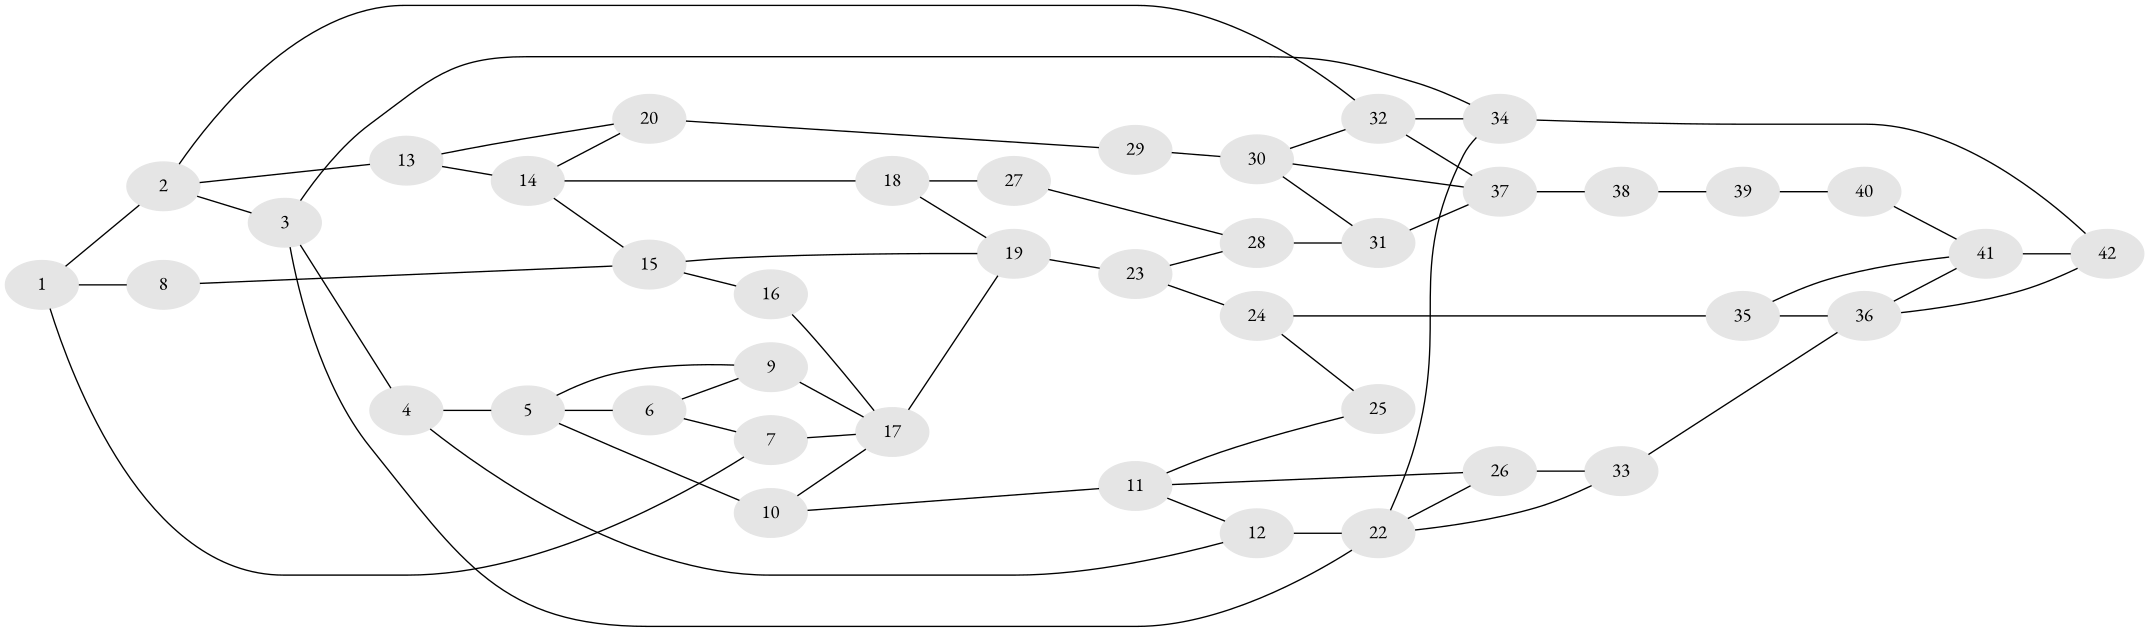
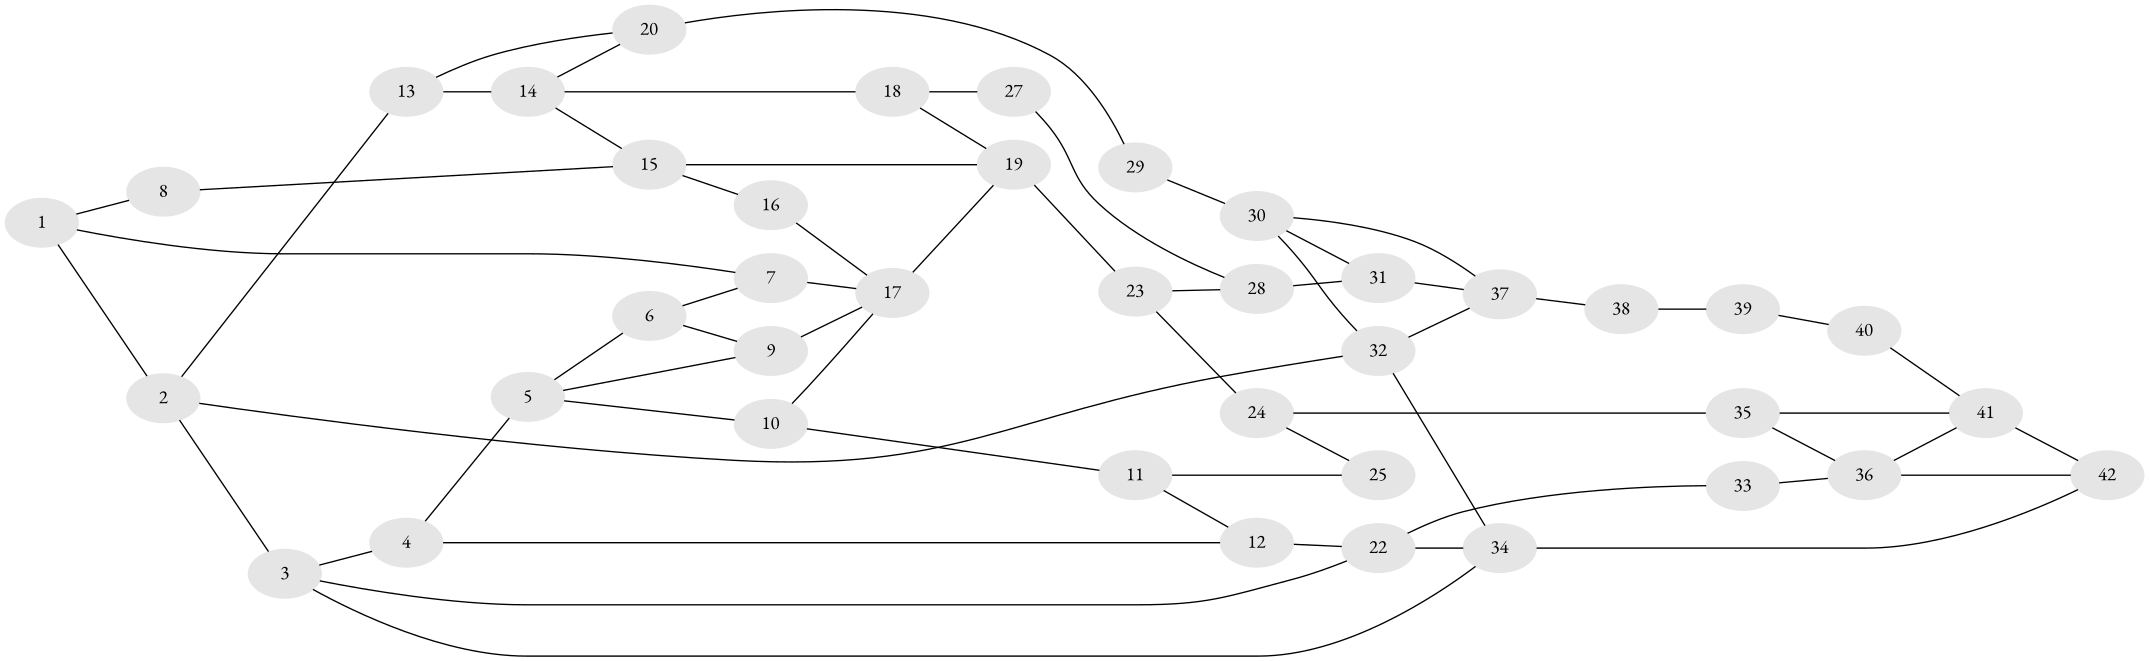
  graph {
    fontname="EB Garamond"
    rankdir=LR
    node [color=gray90 fontname="EB Garamond" style=filled]
    edge [fontname="EB Garamond" weight=1.0]
    1
    2
    7
    8
    3
    13
    32
    17
    15
    4
    22
    34
    14
    20
    37
    5
    12
-   26
    33
    42
    6
    9
    10
    11
    19
    16
    25
    18
    29
    27
    23
    28
    24
    30
    36
    35
    31
    41
    38
    39
    40
    1 -- 2
    1 -- 7
    1 -- 8 [weight=2.0]
    2 -- 3
    2 -- 13
    2 -- 32
    7 -- 17
    8 -- 15
    3 -- 4
    3 -- 22
    3 -- 34
    13 -- 14
    13 -- 20
    32 -- 34
    32 -- 37
    17 -- 19
    15 -- 19
    15 -- 16
    4 -- 5
    4 -- 12
    22 -- 34
-   22 -- 26
    22 -- 33
    34 -- 42
    14 -- 15
    14 -- 20
    14 -- 18
    20 -- 29
    37 -- 38 [weight=2.0]
    5 -- 6
    5 -- 9
    5 -- 10
    12 -- 22 [weight=2.0]
-   26 -- 33 [weight=2.0]
    33 -- 36 [weight=2.0]
    6 -- 7
    6 -- 9
    9 -- 17
    10 -- 17 [weight=2.0]
    10 -- 11 [weight=2.0]
    11 -- 12
-   11 -- 26
    11 -- 25 [weight=2.0]
    19 -- 23
    16 -- 17
    18 -- 19 [weight=2.0]
    18 -- 27 [weight=2.0]
    29 -- 30 [weight=2.0]
    27 -- 28
    23 -- 28
    23 -- 24
    28 -- 31
    24 -- 25
    24 -- 35
    30 -- 32
    30 -- 37 [weight=2.0]
    30 -- 31
    36 -- 42
    36 -- 41 [weight=2.0]
    35 -- 36
    35 -- 41
    31 -- 37
    41 -- 42
    38 -- 39 [weight=4.0]
    39 -- 40 [weight=2.0]
    40 -- 41 [weight=2.0]
  }
